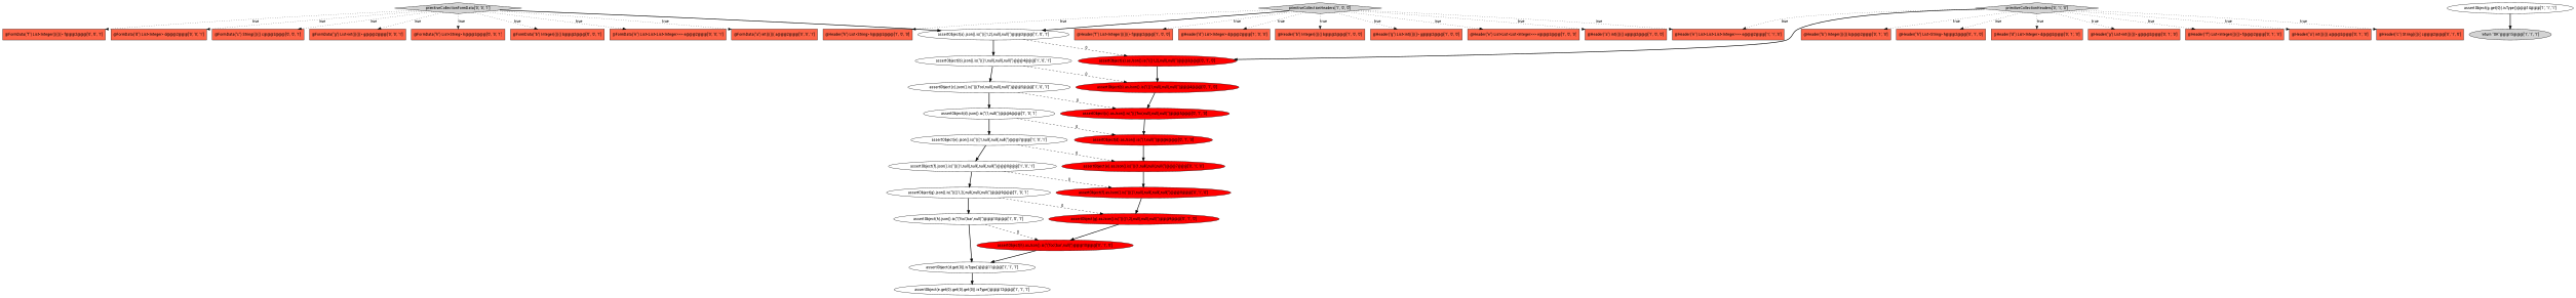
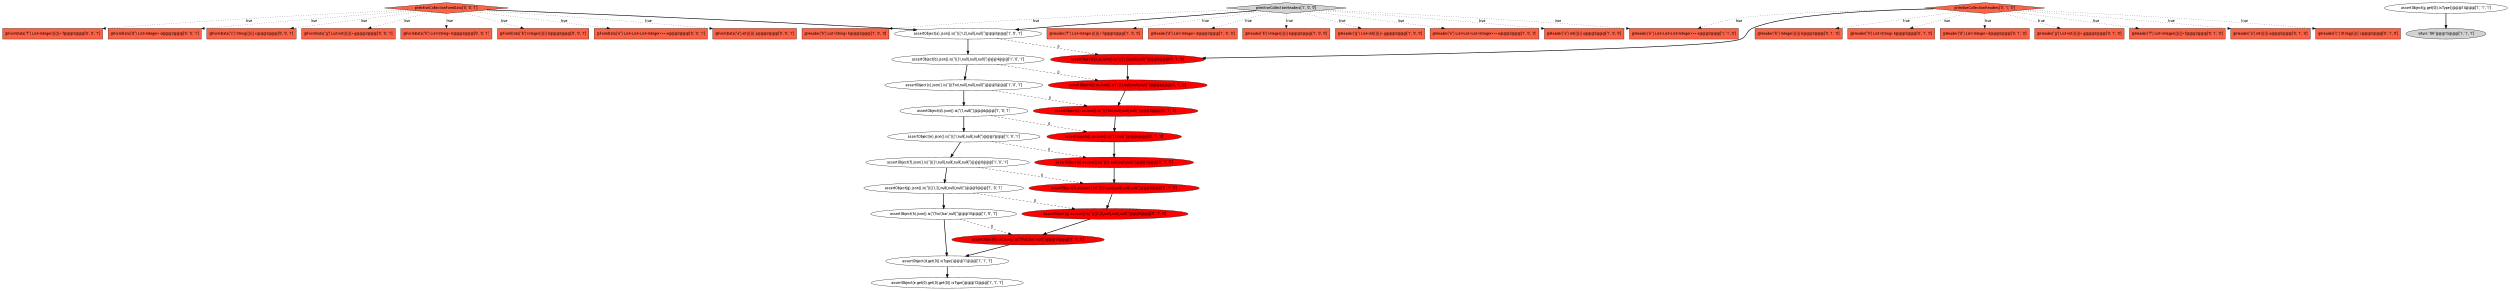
  digraph {
    fontname="Roboto Condensed"
    node [fillcolor=tomato fontname="Roboto Condensed" shape=box style=filled]
    edge [fontname="Roboto Condensed" style=dotted]
    n1 [fillcolor=white label="assertObject(h).json().is(\"('foo','bar',null(\")@@@10@@@['1', '0', '1']" shape=ellipse]
    n2 [fillcolor=red label="assertObject(h).asJson().is(\"('foo','bar',null(\")@@@10@@@['0', '1', '0']" shape=ellipse]
    n3 [fillcolor=white label="assertObject(d.get(0)).isType()@@@11@@@['1', '1', '1']" shape=ellipse]
    n4 [fillcolor=white label="assertObject(e.get(0).get(0).get(0)).isType()@@@12@@@['1', '1', '1']" shape=ellipse]
    n5 [label="@Header(\"h\") List<String> h@@@2@@@['1', '0', '0']"]
    n6 [fillcolor=red label="assertObject(c).asJson().is(\"((('foo',null(,null(,null(\")@@@5@@@['0', '1', '0']" shape=ellipse]
    n7 [fillcolor=red label="assertObject(d).asJson().is(\"(1,null(\")@@@6@@@['0', '1', '0']" shape=ellipse]
    n8 [fillcolor=red label="assertObject(e).asJson().is(\"(((1,null(,null(,null(\")@@@7@@@['0', '1', '0']" shape=ellipse]
    n9 [fillcolor=red label="assertObject(f).asJson().is(\"((((1,null(,null(,null(,null(\")@@@8@@@['0', '1', '0']" shape=ellipse]
    n10 [label="@FormData(\"e\") List<List<List<Integer>>> e@@@2@@@['0', '0', '1']"]
    n11 [label="@Header(\"b\") Integer(((((( b@@@2@@@['0', '1', '0']"]
-   n12 [fillcolor=lightgray label="primitiveCollectionFormData['0', '0', '1']" shape=diamond]
+   n12 [label="primitiveCollectionFormData['0', '0', '1']" shape=diamond]
    n13 [label="@FormData(\"a\") int(((((( a@@@2@@@['0', '0', '1']"]
    n14 [label="@FormData(\"f\") List<Integer((((((> f@@@2@@@['0', '0', '1']"]
    n15 [label="@FormData(\"d\") List<Integer> d@@@2@@@['0', '0', '1']"]
    n16 [fillcolor=white label="assertObject(a).json().is(\"(((1,2(,null(,null(\")@@@3@@@['1', '0', '1']" shape=ellipse]
    n17 [label="@FormData(\"c\") String(((((( c@@@2@@@['0', '0', '1']"]
    n18 [label="@FormData(\"g\") List<int((((((> g@@@2@@@['0', '0', '1']"]
    n19 [label="@FormData(\"h\") List<String> h@@@2@@@['0', '0', '1']"]
    n20 [label="@FormData(\"b\") Integer(((((( b@@@2@@@['0', '0', '1']"]
    n21 [fillcolor=red label="assertObject(a).asJson().is(\"(((1,2(,null(,null(\")@@@3@@@['0', '1', '0']" shape=ellipse]
    n22 [fillcolor=white label="assertObject(b).json().is(\"(((1,null(,null(,null(\")@@@4@@@['1', '0', '1']" shape=ellipse]
    n23 [fillcolor=white label="assertObject(g).json().is(\"((((1,2(,null(,null(,null(\")@@@9@@@['1', '0', '1']" shape=ellipse]
    n24 [fillcolor=red label="assertObject(g).asJson().is(\"((((1,2(,null(,null(,null(\")@@@9@@@['0', '1', '0']" shape=ellipse]
    n25 [fillcolor=white label="assertObject(g.get(0)).isType()@@@14@@@['1', '1', '1']" shape=ellipse]
    n26 [fillcolor=lightgray label="return \"OK\"@@@15@@@['1', '1', '1']" shape=ellipse]
    n27 [label="@Header(\"f\") List<Integer((((((> f@@@2@@@['1', '0', '0']"]
    n28 [label="@Header(\"d\") List<Integer> d@@@2@@@['1', '0', '0']"]
    n29 [fillcolor=white label="assertObject(d).json().is(\"(1,null(\")@@@6@@@['1', '0', '1']" shape=ellipse]
    n30 [fillcolor=white label="assertObject(e).json().is(\"(((1,null(,null(,null(\")@@@7@@@['1', '0', '1']" shape=ellipse]
    n31 [fillcolor=white label="assertObject(f).json().is(\"((((1,null(,null(,null(,null(\")@@@8@@@['1', '0', '1']" shape=ellipse]
    n32 [label="@Header(\"h\") List<String> h@@@2@@@['0', '1', '0']"]
    n33 [label="@Header(\"d\") List<Integer> d@@@2@@@['0', '1', '0']"]
    n34 [label="@Header(\"b\") Integer(((((( b@@@2@@@['1', '0', '0']"]
    n35 [fillcolor=lightgray label="primitiveCollectionHeaders['1', '0', '0']" shape=diamond]
    n36 [label="@Header(\"g\") List<int((((((> g@@@2@@@['1', '0', '0']"]
    n37 [label="@Header(\"e\") List<List<List<Integer>>> e@@@2@@@['1', '0', '0']"]
    n38 [label="@Header(\"a\") int(((((( a@@@2@@@['1', '0', '0']"]
    n39 [label="@Header(\"e\") List<List<List<Integer>>> e@@@2@@@['1', '1', '0']"]
-   n40 [fillcolor=lightgray label="primitiveCollectionHeaders['0', '1', '0']" shape=diamond]
+   n40 [label="primitiveCollectionHeaders['0', '1', '0']" shape=diamond]
    n41 [label="@Header(\"g\") List<int((((((> g@@@2@@@['0', '1', '0']"]
    n42 [label="@Header(\"f\") List<Integer((((((> f@@@2@@@['0', '1', '0']"]
    n43 [label="@Header(\"a\") int(((((( a@@@2@@@['0', '1', '0']"]
    n44 [label="@Header(\"c\") String(((((( c@@@2@@@['0', '1', '0']"]
    n45 [fillcolor=red label="assertObject(b).asJson().is(\"(((1,null(,null(,null(\")@@@4@@@['0', '1', '0']" shape=ellipse]
    n46 [fillcolor=white label="assertObject(c).json().is(\"((('foo',null(,null(,null(\")@@@5@@@['1', '0', '1']" shape=ellipse]
    n1 -> n2 [label=0 style=dashed]
    n1 -> n3 [style=bold]
    n2 -> n3 [style=bold]
    n3 -> n4 [style=bold]
    n6 -> n7 [style=bold]
    n7 -> n8 [style=bold]
    n8 -> n9 [style=bold]
    n9 -> n24 [style=bold]
    n12 -> n10 [label=true]
    n12 -> n13 [label=true]
    n12 -> n14 [label=true]
    n12 -> n15 [label=true]
    n12 -> n16 [style=bold]
    n12 -> n17 [label=true]
    n12 -> n18 [label=true]
    n12 -> n19 [label=true]
    n12 -> n20 [label=true]
    n16 -> n21 [label=0 style=dashed]
    n16 -> n22 [style=bold]
    n21 -> n45 [style=bold]
    n22 -> n45 [label=0 style=dashed]
    n22 -> n46 [style=bold]
    n23 -> n1 [style=bold]
    n23 -> n24 [label=0 style=dashed]
    n24 -> n2 [style=bold]
    n25 -> n26 [style=bold]
    n29 -> n7 [label=0 style=dashed]
    n29 -> n30 [style=bold]
    n30 -> n8 [label=0 style=dashed]
    n30 -> n31 [style=bold]
    n31 -> n9 [label=0 style=dashed]
    n31 -> n23 [style=bold]
    n35 -> n5 [label=true]
    n35 -> n16 [style=bold]
    n35 -> n27 [label=true]
    n35 -> n28 [label=true]
    n35 -> n34 [label=true]
    n35 -> n36 [label=true]
    n35 -> n37 [label=true]
    n35 -> n38 [label=true]
    n35 -> n39 [label=true]
    n40 -> n11 [label=true]
    n40 -> n21 [style=bold]
    n40 -> n32 [label=true]
    n40 -> n33 [label=true]
    n40 -> n39 [label=true]
    n40 -> n41 [label=true]
    n40 -> n42 [label=true]
    n40 -> n43 [label=true]
    n40 -> n44 [label=true]
    n45 -> n6 [style=bold]
    n46 -> n6 [label=0 style=dashed]
    n46 -> n29 [style=bold]
  }
